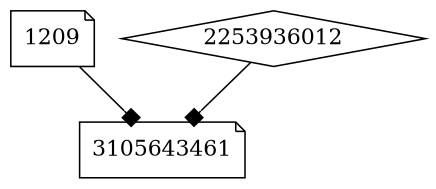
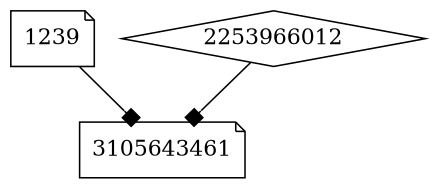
  strict digraph {
    node [shape=note]
    edge [arrowhead=box style=solid]
-   1209
+   1209 [label=1239]
    3105643461
-   2253966012 [shape=diamond label=2253936012]
+   2253966012 [shape=diamond]
    1209 -> 3105643461
    2253966012 -> 3105643461
  }
